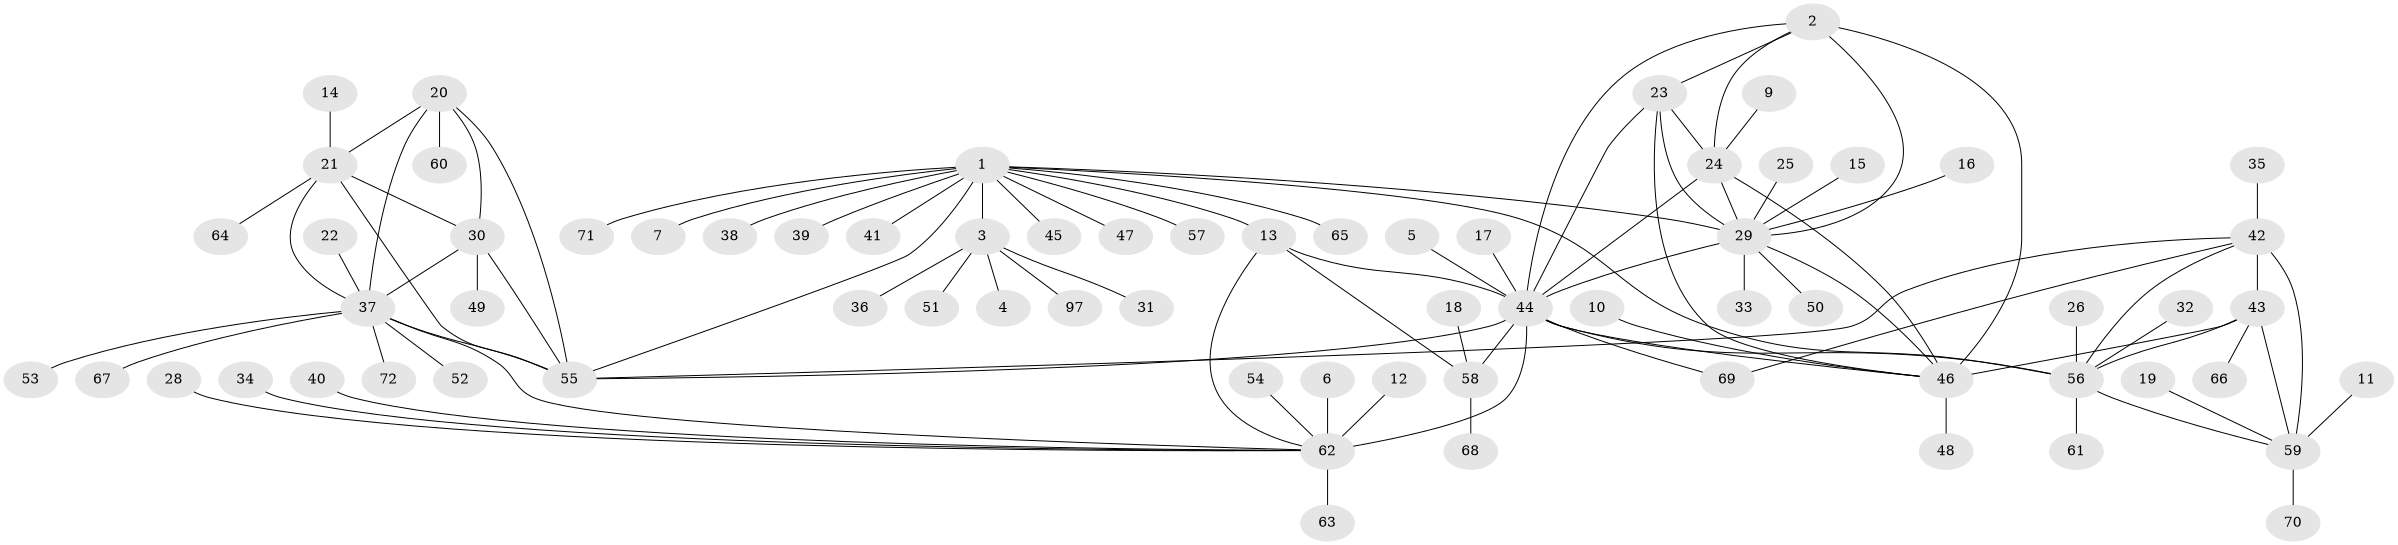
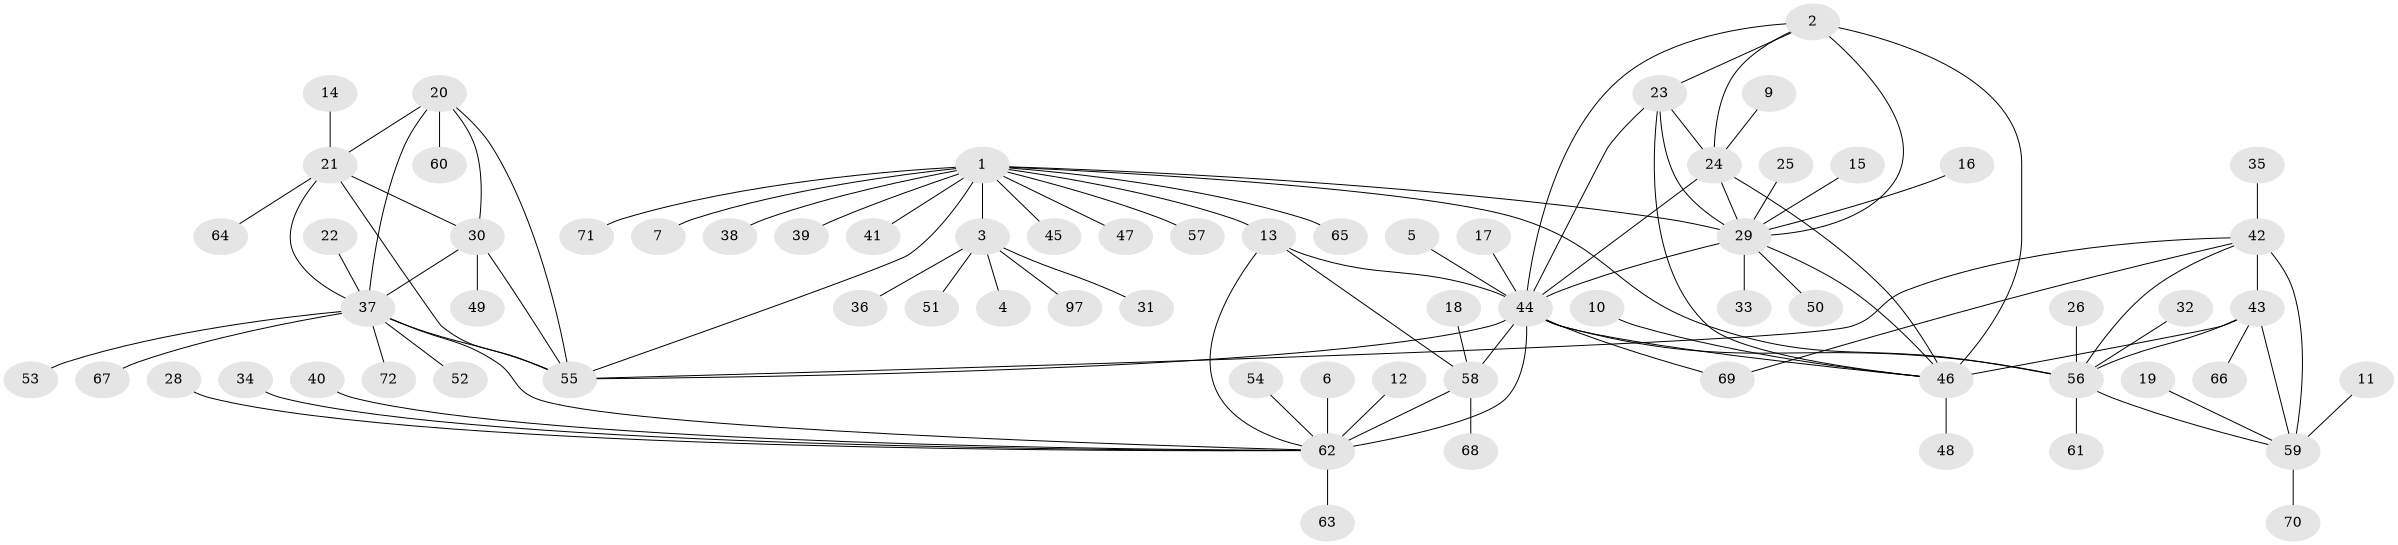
  graph {
    node [color=gray90 style=filled]
    edge [weight=1.0]
    1
    3
    7
    13
    29
    38
    39
    41
    45
    47
    55
    56
    57
    65
    71
    4
    n17 [label=97]
    31
    36
    51
    44
    62
    58
    46
    33
    50
    59
    61
    2
    23
    24
    69
    48
    5
    6
    63
    9
    10
    11
    70
    12
    68
    14
    21
    30
    37
    64
    15
    16
    17
    18
    19
    20
    60
    49
    52
    53
    67
    72
    22
    25
    26
    28
    32
    34
    35
    42
    43
    40
    66
    54
    1 -- 3 [weight=12.0]
    1 -- 7
    1 -- 13
    1 -- 29 [weight=2.0]
    1 -- 38
    1 -- 39
    1 -- 41
    1 -- 45
    1 -- 47
    1 -- 55
    1 -- 56 [weight=2.0]
    1 -- 57
    1 -- 65
    1 -- 71
    3 -- 4
    3 -- n17
    3 -- 31
    3 -- 36
    3 -- 51
    13 -- 44
    13 -- 62 [weight=4.0]
    13 -- 58
    29 -- 44 [weight=2.0]
    29 -- 46 [weight=2.0]
    29 -- 33
    29 -- 50
    56 -- 59 [weight=3.0]
    56 -- 61
    44 -- 55
    44 -- 56 [weight=2.0]
    44 -- 62 [weight=4.0]
    44 -- 58
    44 -- 46
    44 -- 69
    62 -- 63
+   58 -- 62 [weight=4.0]
    58 -- 68
    46 -- 48
    59 -- 70
    2 -- 29 [weight=2.0]
    2 -- 44
    2 -- 46
    2 -- 23
    2 -- 24
    23 -- 29 [weight=2.0]
    23 -- 44
    23 -- 46
    23 -- 24
    24 -- 29 [weight=2.0]
    24 -- 44
    24 -- 46
    5 -- 44
    6 -- 62
    9 -- 24
    10 -- 46
    11 -- 59
    12 -- 62
    14 -- 21
    21 -- 55 [weight=2.0]
    21 -- 30
    21 -- 37 [weight=2.0]
    21 -- 64
    30 -- 55 [weight=2.0]
    30 -- 37 [weight=2.0]
    30 -- 49
    37 -- 55 [weight=4.0]
    37 -- 62
    37 -- 52
    37 -- 53
    37 -- 67
    37 -- 72
    15 -- 29
    16 -- 29
    17 -- 44
    18 -- 58
    19 -- 59
    20 -- 55 [weight=2.0]
    20 -- 21
    20 -- 30
    20 -- 37 [weight=2.0]
    20 -- 60
    22 -- 37
    25 -- 29
    26 -- 56
    28 -- 62
    32 -- 56
    34 -- 62
    35 -- 42
    42 -- 55 [weight=2.0]
    42 -- 56 [weight=2.0]
    42 -- 59 [weight=6.0]
    42 -- 69
    42 -- 43 [weight=2.0]
    43 -- 56
    43 -- 46
    43 -- 59 [weight=3.0]
    43 -- 66
    40 -- 62
    54 -- 62
  }
